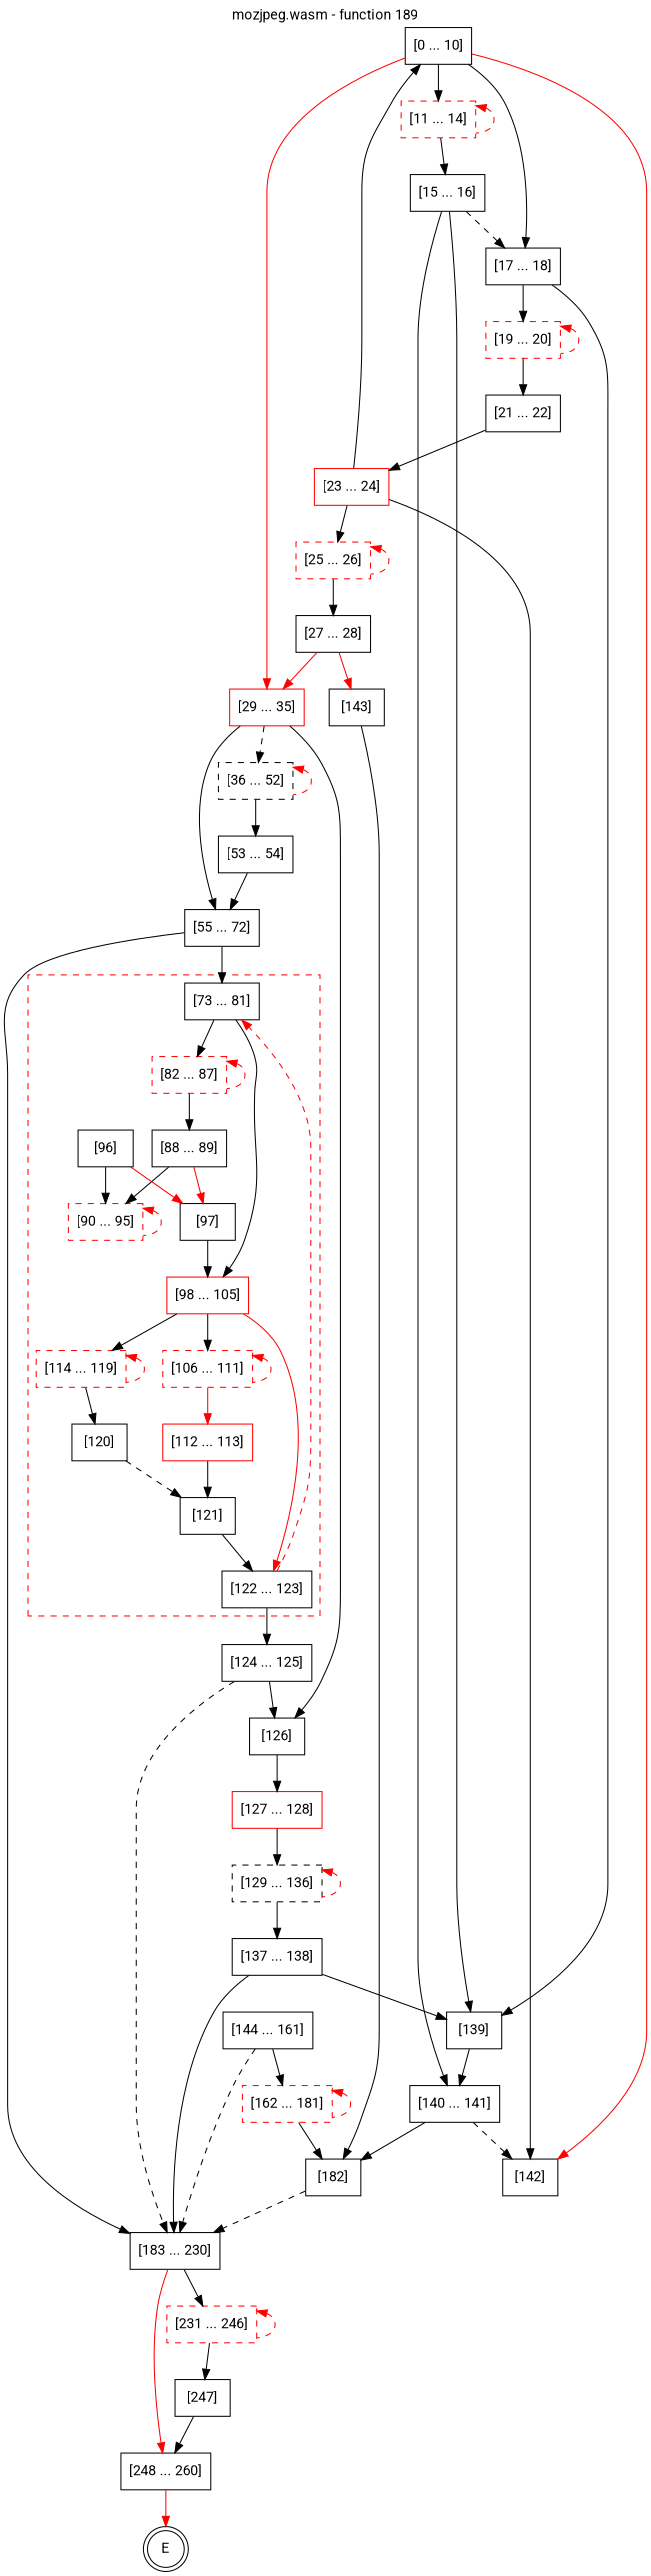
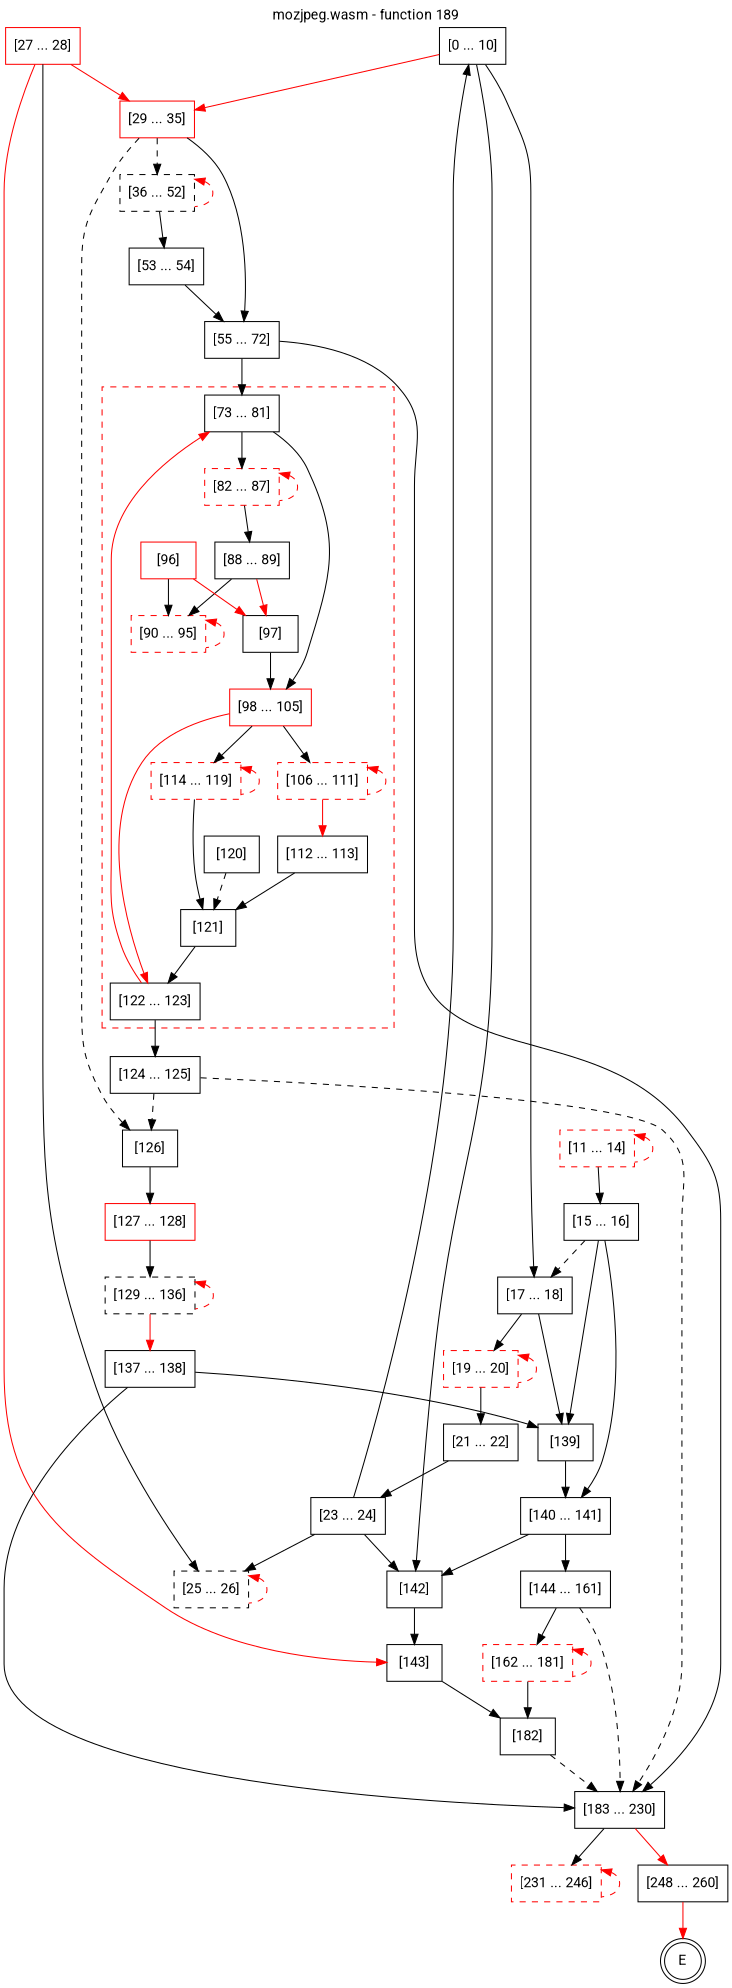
  digraph {
    fontname=Roboto
    label="mozjpeg.wasm - function 189"
    labelfontcolor=black
    labelfontname=Helvetica
    labelfontsize=16
    labelloc=t
    node [color=black fontname=Roboto shape=box style=solid]
    edge [fontname=Roboto]
    n1 [label="[73 ... 81]"]
    n2 [color=red label="[82 ... 87]" style=dashed]
    n3 [label="[88 ... 89]"]
    n4 [color=red label="[90 ... 95]" style=dashed]
-   n5 [label="[96]"]
+   n5 [color=red label="[96]"]
    n6 [label="[97]"]
    n7 [color=red label="[98 ... 105]"]
    n8 [color=red label="[106 ... 111]" style=dashed]
-   n9 [color=red label="[112 ... 113]"]
+   n9 [label="[112 ... 113]"]
    n10 [color=red label="[114 ... 119]" style=dashed]
    n11 [label="[120]"]
    n12 [label="[121]"]
    n13 [label="[122 ... 123]"]
    n14 [label="[124 ... 125]"]
    E [shape=doublecircle color="" style=""]
    n16 [label="[0 ... 10]"]
    n17 [color=red label="[11 ... 14]" style=dashed]
    n18 [label="[17 ... 18]"]
    n19 [color=red label="[29 ... 35]"]
    n20 [label="[142]"]
    n21 [label="[15 ... 16]"]
    n22 [color=red label="[19 ... 20]" style=dashed]
    n23 [label="[139]"]
-   n24 [color=red label="[23 ... 24]"]
-   n25 [color=red label="[25 ... 26]" style=dashed]
+   n24 [label="[23 ... 24]"]
+   n25 [label="[25 ... 26]" style=dashed]
    n26 [label="[36 ... 52]" style=dashed]
    n27 [label="[55 ... 72]"]
    n28 [label="[126]"]
    n29 [label="[143]"]
    n30 [label="[140 ... 141]"]
    n31 [label="[144 ... 161]"]
    n32 [label="[21 ... 22]"]
-   n33 [label="[27 ... 28]"]
+   n33 [color=red label="[27 ... 28]"]
    n34 [label="[182]"]
    n35 [label="[53 ... 54]"]
    n36 [label="[183 ... 230]"]
    n37 [color=red label="[127 ... 128]"]
    n38 [label="[129 ... 136]" style=dashed]
    n39 [color=red label="[231 ... 246]" style=dashed]
    n40 [label="[248 ... 260]"]
    n41 [label="[137 ... 138]"]
    n42 [color=red label="[162 ... 181]" style=dashed]
-   n43 [label="[247]"]
    subgraph cluster_1 {
      color=red
      label=""
      style=dashed
      n1
      n2
      n3
      n4
      n5
      n6
      n7
      n8
      n9
      n10
      n11
      n12
      n13
    }
    n1 -> n2
    n1 -> n7
    n2 -> n2 [color=red dir=back style=dashed]
    n2 -> n3
    n3 -> n4
    n3 -> n6 [color=red]
    n4 -> n4 [color=red dir=back style=dashed]
    n5 -> n4
    n5 -> n6 [color=red]
    n6 -> n7
    n7 -> n8
    n7 -> n10
    n7 -> n13 [color=red]
    n8 -> n8 [color=red dir=back style=dashed]
    n8 -> n9 [color=red]
    n9 -> n12
    n10 -> n10 [color=red dir=back style=dashed]
-   n10 -> n11
+   n10 -> n12
    n11 -> n12 [style=dashed]
    n12 -> n13
-   n13 -> n1 [color=red style=dashed]
+   n13 -> n1 [color=red style=solid]
    n13 -> n14
-   n14 -> n28
+   n14 -> n28 [style=dashed]
    n14 -> n36 [style=dashed]
-   n16 -> n17
    n16 -> n18
    n16 -> n19 [color=red]
-   n16 -> n20 [color=red]
+   n16 -> n20
    n17 -> n17 [color=red dir=back style=dashed]
    n17 -> n21
    n18 -> n22
    n18 -> n23
    n19 -> n26 [style=dashed]
    n19 -> n27
-   n19 -> n28
+   n19 -> n28 [style=dashed]
+   n20 -> n29
    n21 -> n18 [style=dashed]
    n21 -> n23
    n21 -> n30
    n22 -> n22 [color=red dir=back style=dashed]
    n22 -> n32
    n23 -> n30
    n24 -> n16
    n24 -> n20
    n24 -> n25
    n25 -> n25 [color=red dir=back style=dashed]
-   n25 -> n33
+   n33 -> n25
    n26 -> n26 [color=red dir=back style=dashed]
    n26 -> n35
    n27 -> n1
    n27 -> n36
    n28 -> n37
    n29 -> n34
-   n30 -> n20 [style=dashed]
-   n30 -> n34
+   n30 -> n20
+   n30 -> n31
    n31 -> n36 [style=dashed]
    n31 -> n42
    n32 -> n24
    n33 -> n19 [color=red]
    n33 -> n29 [color=red]
    n34 -> n36 [style=dashed]
    n35 -> n27
    n36 -> n39
    n36 -> n40 [color=red]
    n37 -> n38
    n38 -> n38 [color=red dir=back style=dashed]
-   n38 -> n41
+   n38 -> n41 [color=red]
    n39 -> n39 [color=red dir=back style=dashed]
-   n39 -> n43
    n40 -> E [color=red]
    n41 -> n23
    n41 -> n36
    n42 -> n34
    n42 -> n42 [color=red dir=back style=dashed]
-   n43 -> n40
  }
